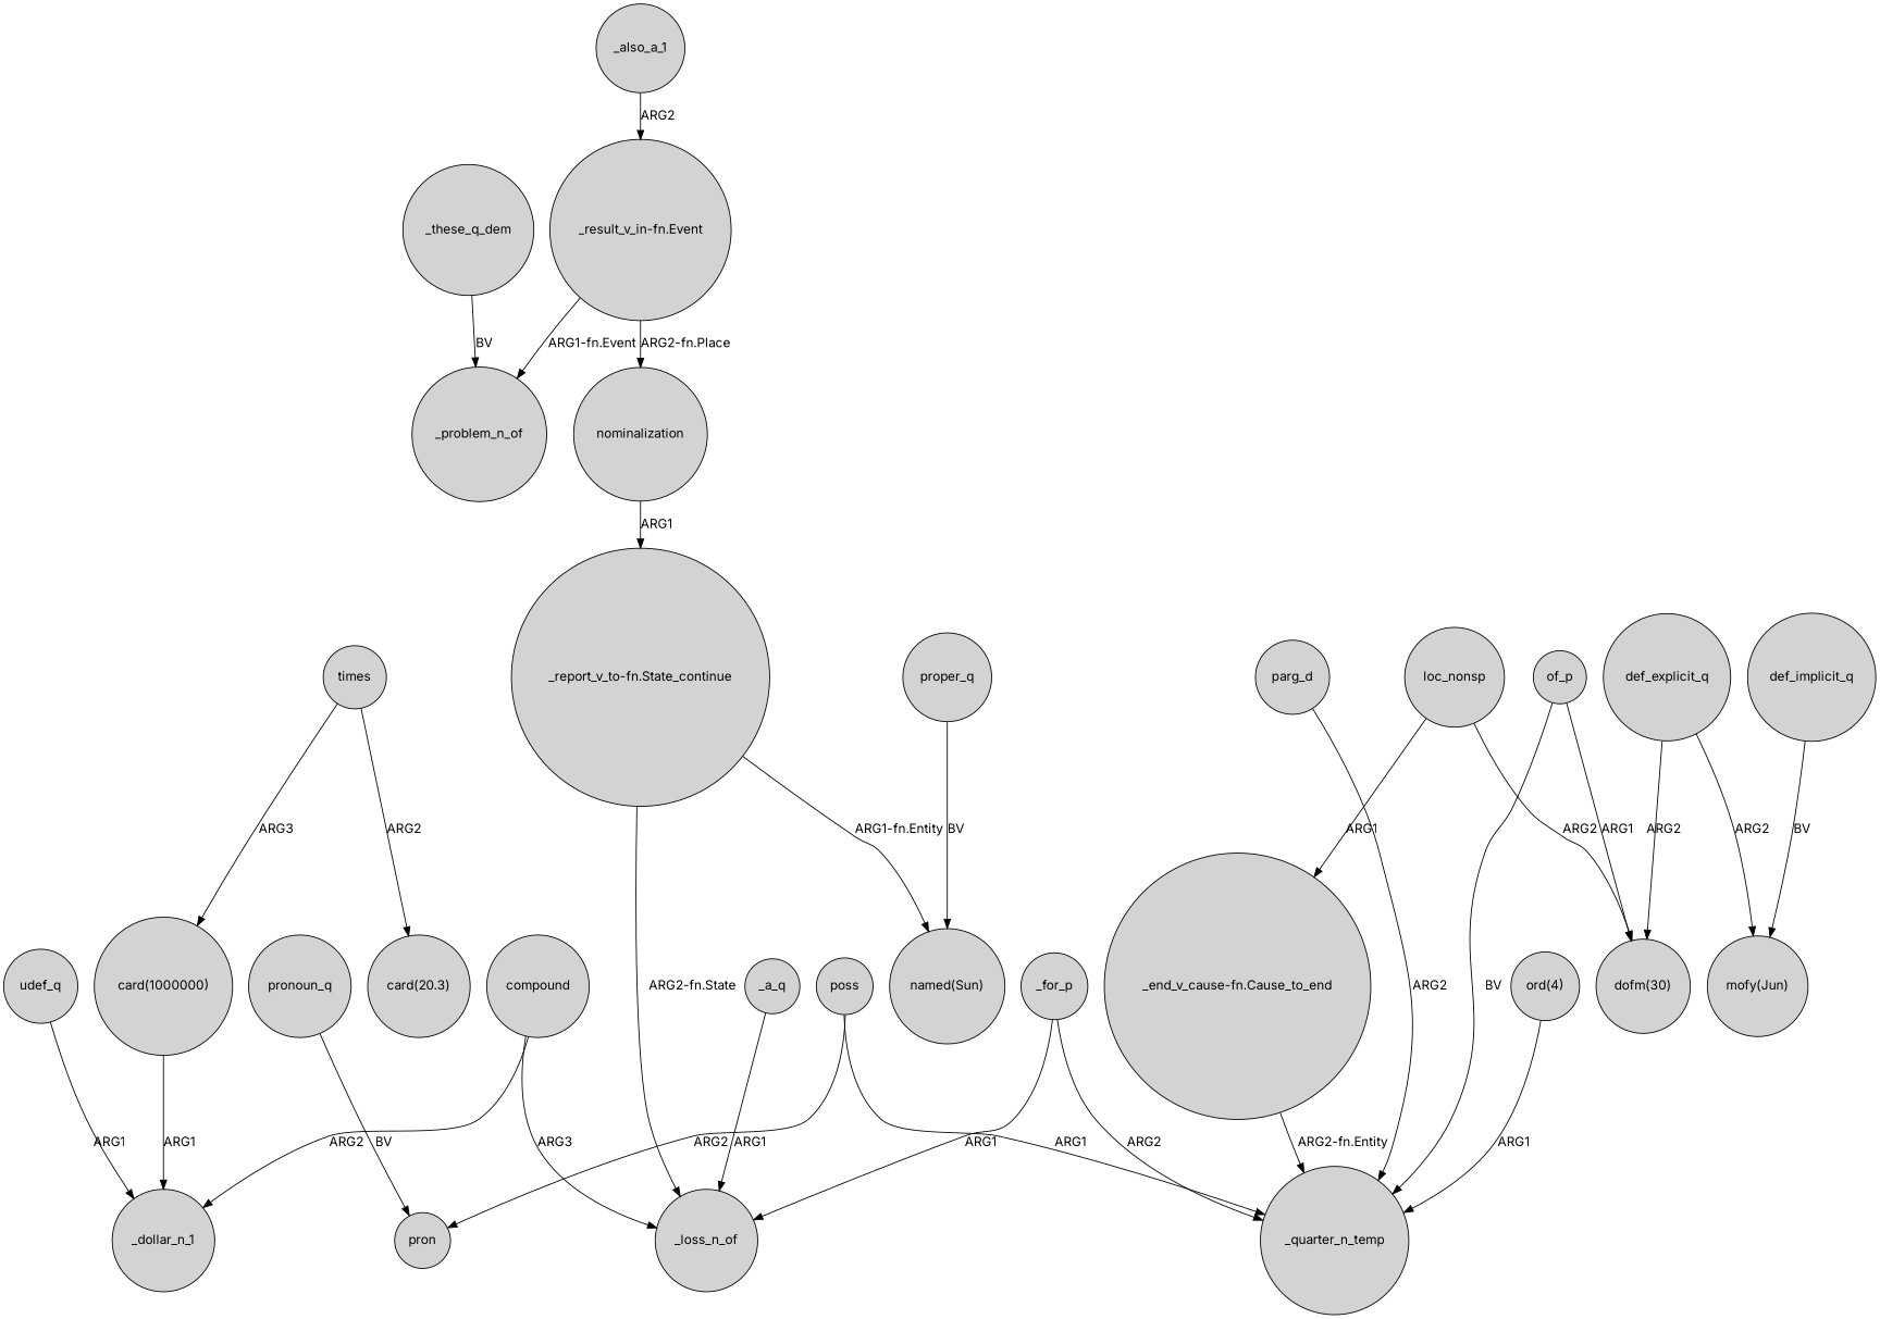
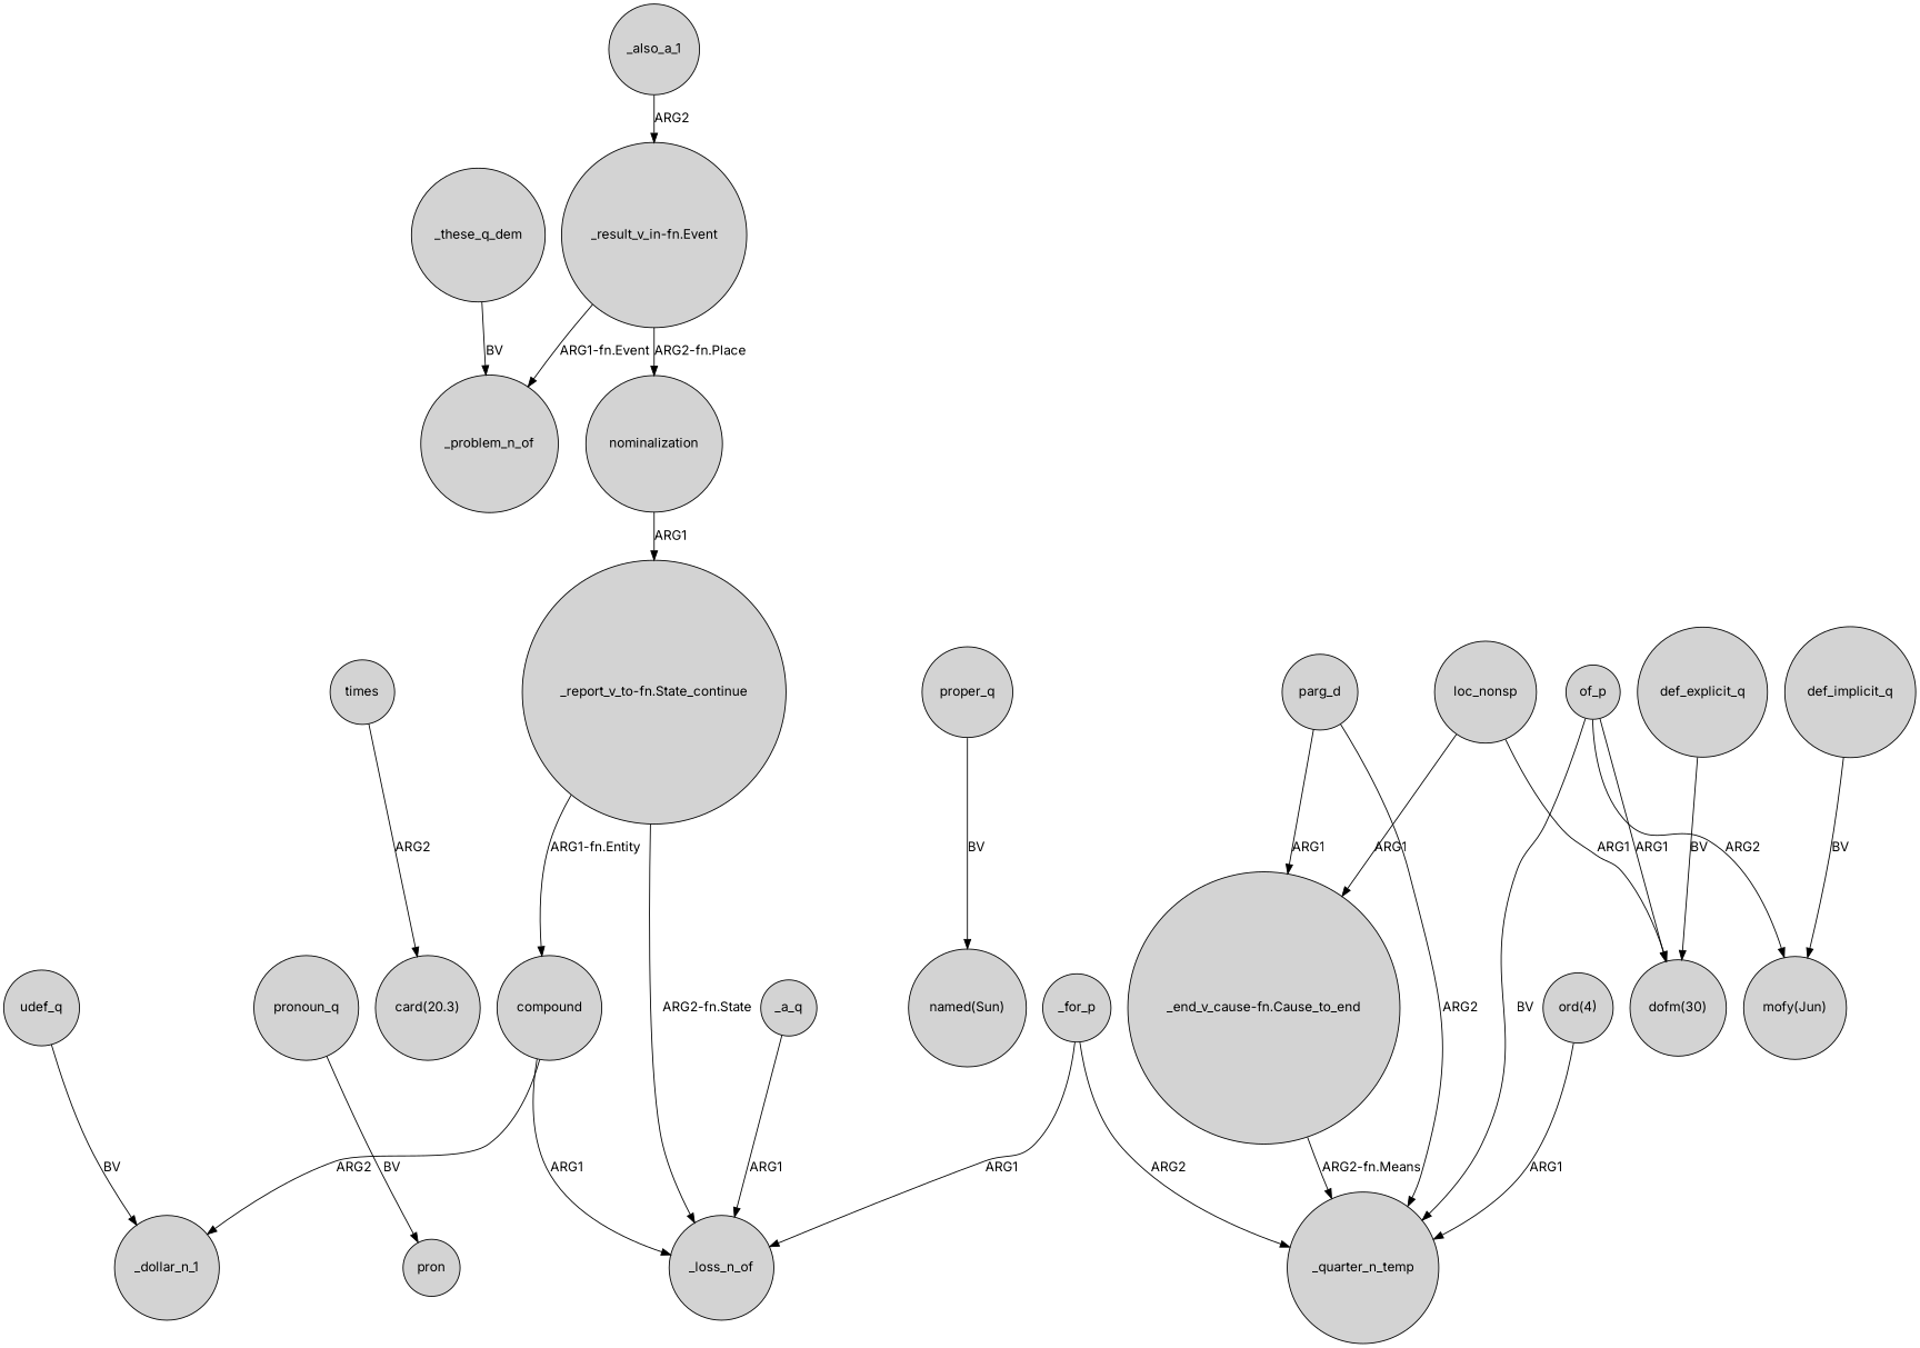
  digraph {
    fontname=Inter
    node [fontname=Inter shape=circle style=filled]
    edge [fontname=Inter]
    parg_d
    "_end_v_cause-fn.Cause_to_end"
    _quarter_n_temp
    _a_q
    _loss_n_of
    "_result_v_in-fn.Event"
    nominalization
    _problem_n_of
    "_report_v_to-fn.State_continue"
    "named(Sun)"
    udef_q
    _dollar_n_1
    times
-   "card(1000000)"
    "card(20.3)"
    compound
    def_explicit_q
    "dofm(30)"
    def_implicit_q
    "mofy(Jun)"
    pronoun_q
    pron
    _also_a_1
-   poss
    _these_q_dem
    proper_q
    _for_p
    loc_nonsp
    "ord(4)"
    of_p
+   parg_d -> "_end_v_cause-fn.Cause_to_end" [label=ARG1]
    parg_d -> _quarter_n_temp [label=ARG2]
-   "_end_v_cause-fn.Cause_to_end" -> _quarter_n_temp [label="ARG2-fn.Entity"]
+   "_end_v_cause-fn.Cause_to_end" -> _quarter_n_temp [label="ARG2-fn.Means"]
    _a_q -> _loss_n_of [label=ARG1]
    "_result_v_in-fn.Event" -> nominalization [label="ARG2-fn.Place"]
    "_result_v_in-fn.Event" -> _problem_n_of [label="ARG1-fn.Event"]
    nominalization -> "_report_v_to-fn.State_continue" [label=ARG1]
    "_report_v_to-fn.State_continue" -> _loss_n_of [label="ARG2-fn.State"]
-   "_report_v_to-fn.State_continue" -> "named(Sun)" [label="ARG1-fn.Entity"]
-   udef_q -> _dollar_n_1 [label=ARG1]
-   times -> "card(1000000)" [label=ARG3]
+   "_report_v_to-fn.State_continue" -> compound [label="ARG1-fn.Entity"]
+   udef_q -> _dollar_n_1 [label=BV]
    times -> "card(20.3)" [label=ARG2]
-   "card(1000000)" -> _dollar_n_1 [label=ARG1]
-   compound -> _loss_n_of [label=ARG3]
+   compound -> _loss_n_of [label=ARG1]
    compound -> _dollar_n_1 [label=ARG2]
-   def_explicit_q -> "dofm(30)" [label=ARG2]
+   def_explicit_q -> "dofm(30)" [label=BV]
    def_implicit_q -> "mofy(Jun)" [label=BV]
    pronoun_q -> pron [label=BV]
    _also_a_1 -> "_result_v_in-fn.Event" [label=ARG2]
-   poss -> _quarter_n_temp [label=ARG1]
-   poss -> pron [label=ARG2]
    _these_q_dem -> _problem_n_of [label=BV]
    proper_q -> "named(Sun)" [label=BV]
    _for_p -> _quarter_n_temp [label=ARG2]
    _for_p -> _loss_n_of [label=ARG1]
    loc_nonsp -> "_end_v_cause-fn.Cause_to_end" [label=ARG1]
-   loc_nonsp -> "dofm(30)" [label=ARG2]
+   loc_nonsp -> "dofm(30)" [label=ARG1]
    "ord(4)" -> _quarter_n_temp [label=ARG1]
    of_p -> _quarter_n_temp [label=BV]
    of_p -> "dofm(30)" [label=ARG1]
-   def_explicit_q -> "mofy(Jun)" [label=ARG2]
+   of_p -> "mofy(Jun)" [label=ARG2]
  }
